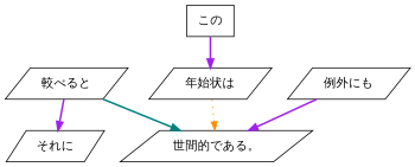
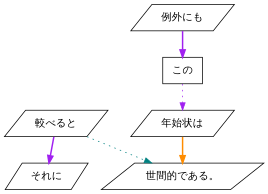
  digraph {
    fontname="Source Code Pro"
    node [fontname="Source Code Pro" shape=parallelogram]
    edge [color=purple fontname="Source Code Pro" style=bold]
    n1 [label="それに"]
    n2 [label="較べると"]
    n3 [label="世間的である。"]
    n4 [label="この" shape=box]
    n5 [label="年始状は"]
    n6 [label="例外にも"]
    n2 -> n1
-   n2 -> n3 [color=teal]
-   n4 -> n5
-   n5 -> n3 [color=darkorange style=dotted]
-   n6 -> n3
+   n2 -> n3 [color=teal style=dotted]
+   n4 -> n5 [style=dotted]
+   n5 -> n3 [color=darkorange]
+   n6 -> n4
  }
